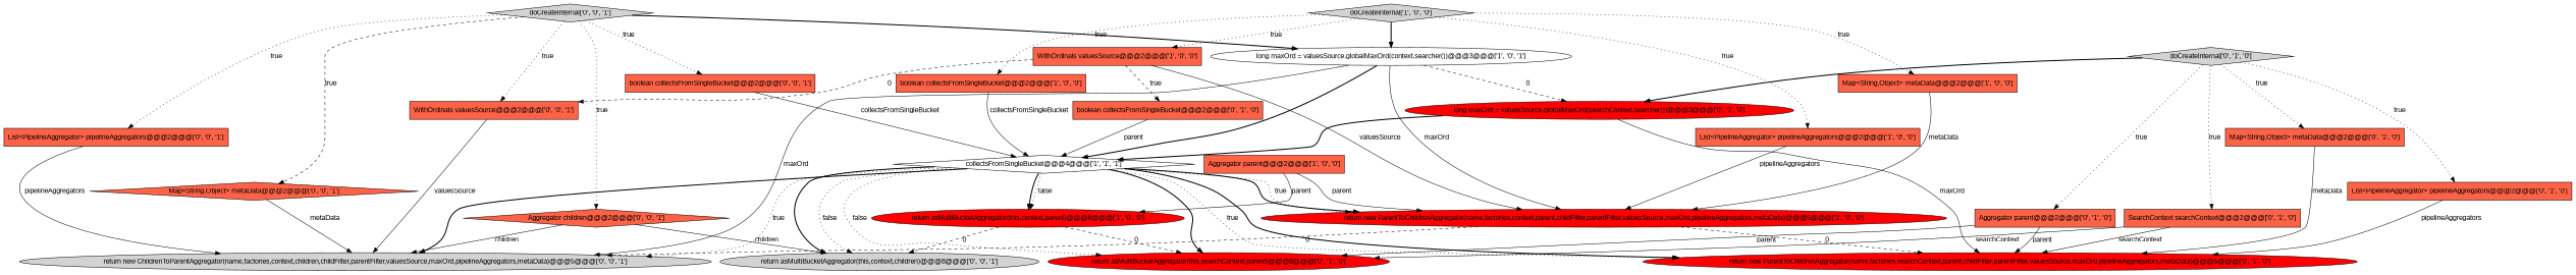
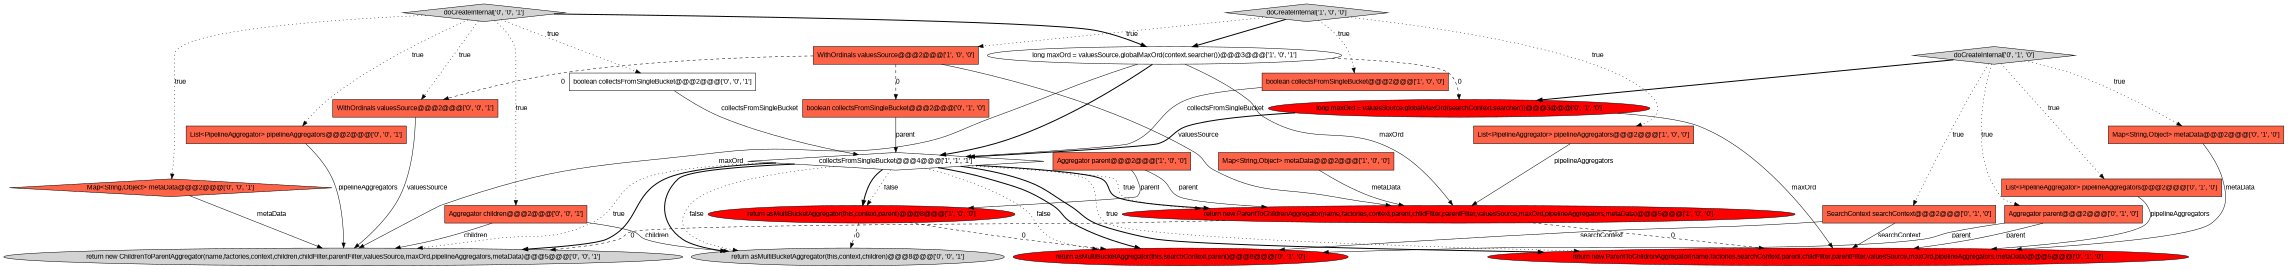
  digraph {
    fontname="Liberation Sans"
    node [fillcolor=tomato fontname="Liberation Sans" shape=box style=filled]
    edge [fontname="Liberation Sans" style=solid]
    n1 [label="Aggregator parent@@@2@@@['1', '0', '0']"]
    n2 [fillcolor=red label="return new ParentToChildrenAggregator(name,factories,context,parent,childFilter,parentFilter,valuesSource,maxOrd,pipelineAggregators,metaData)@@@5@@@['1', '0', '0']" shape=ellipse]
    n3 [fillcolor=red label="return asMultiBucketAggregator(this,context,parent)@@@8@@@['1', '0', '0']" shape=ellipse]
    n4 [fillcolor=red label="return new ParentToChildrenAggregator(name,factories,searchContext,parent,childFilter,parentFilter,valuesSource,maxOrd,pipelineAggregators,metaData)@@@5@@@['0', '1', '0']" shape=ellipse]
    n5 [fillcolor=lightgray label="return new ChildrenToParentAggregator(name,factories,context,children,childFilter,parentFilter,valuesSource,maxOrd,pipelineAggregators,metaData)@@@5@@@['0', '0', '1']" shape=ellipse]
    n6 [fillcolor=red label="return asMultiBucketAggregator(this,searchContext,parent)@@@8@@@['0', '1', '0']" shape=ellipse]
    n7 [fillcolor=lightgray label="return asMultiBucketAggregator(this,context,children)@@@8@@@['0', '0', '1']" shape=ellipse]
    n8 [label="Map<String,Object> metaData@@@2@@@['1', '0', '0']"]
    n9 [label="Aggregator parent@@@2@@@['0', '1', '0']"]
    n10 [fillcolor=white label="long maxOrd = valuesSource.globalMaxOrd(context.searcher())@@@3@@@['1', '0', '1']" shape=ellipse]
    n11 [fillcolor=red label="long maxOrd = valuesSource.globalMaxOrd(searchContext.searcher())@@@3@@@['0', '1', '0']" shape=ellipse]
    n12 [fillcolor=white label="collectsFromSingleBucket@@@4@@@['1', '1', '1']" shape=diamond]
    n13 [fillcolor=lightgray label="doCreateInternal['0', '0', '1']" shape=diamond]
-   n14 [label="boolean collectsFromSingleBucket@@@2@@@['0', '0', '1']"]
+   n14 [fillcolor=white label="boolean collectsFromSingleBucket@@@2@@@['0', '0', '1']"]
    n15 [label="List<PipelineAggregator> pipelineAggregators@@@2@@@['0', '0', '1']"]
-   n16 [label="Aggregator children@@@2@@@['0', '0', '1']" shape=diamond]
+   n16 [label="Aggregator children@@@2@@@['0', '0', '1']"]
    n17 [label="Map<String,Object> metaData@@@2@@@['0', '0', '1']" shape=diamond]
    n18 [label="WithOrdinals valuesSource@@@2@@@['0', '0', '1']"]
    n19 [label="SearchContext searchContext@@@2@@@['0', '1', '0']"]
    n20 [label="List<PipelineAggregator> pipelineAggregators@@@2@@@['0', '1', '0']"]
    n21 [label="boolean collectsFromSingleBucket@@@2@@@['1', '0', '0']"]
    n22 [fillcolor=lightgray label="doCreateInternal['0', '1', '0']" shape=diamond]
    n23 [label="Map<String,Object> metaData@@@2@@@['0', '1', '0']"]
    n24 [label="boolean collectsFromSingleBucket@@@2@@@['0', '1', '0']"]
    n25 [label="WithOrdinals valuesSource@@@2@@@['1', '0', '0']"]
    n26 [label="List<PipelineAggregator> pipelineAggregators@@@2@@@['1', '0', '0']"]
    n27 [fillcolor=lightgray label="doCreateInternal['1', '0', '0']" shape=diamond]
    n1 -> n2 [label=parent]
    n1 -> n3 [label=parent]
    n2 -> n4 [label=0 style=dashed]
    n2 -> n5 [label=0 style=dashed]
    n3 -> n6 [label=0 style=dashed]
    n3 -> n7 [label=0 style=dashed]
    n8 -> n2 [label=metaData]
    n9 -> n4 [label=parent]
    n9 -> n6 [label=parent]
    n10 -> n2 [label=maxOrd]
    n10 -> n5 [label=maxOrd]
    n10 -> n11 [label=0 style=dashed]
    n10 -> n12 [style=bold]
    n11 -> n4 [label=maxOrd]
    n11 -> n12 [style=bold]
    n12 -> n2 [style=bold]
    n12 -> n2 [label=true style=dotted]
    n12 -> n3 [label=false style=dotted]
    n12 -> n3 [style=bold]
    n12 -> n4 [label=true style=dotted]
    n12 -> n4 [style=bold]
    n12 -> n5 [style=bold]
    n12 -> n5 [label=true style=dotted]
    n12 -> n6 [label=false style=dotted]
    n12 -> n6 [style=bold]
    n12 -> n7 [style=bold]
    n12 -> n7 [label=false style=dotted]
    n13 -> n10 [style=bold]
    n13 -> n14 [label=true style=dotted]
    n13 -> n15 [label=true style=dotted]
    n13 -> n16 [label=true style=dotted]
-   n13 -> n17 [label=true style=dashed]
+   n13 -> n17 [label=true style=dotted]
    n13 -> n18 [label=true style=dotted]
    n14 -> n12 [label=collectsFromSingleBucket]
    n15 -> n5 [label=pipelineAggregators]
    n16 -> n5 [label=children]
    n16 -> n7 [label=children]
    n17 -> n5 [label=metaData]
    n18 -> n5 [label=valuesSource]
    n19 -> n4 [label=searchContext]
    n19 -> n6 [label=searchContext]
    n20 -> n4 [label=pipelineAggregators]
    n21 -> n12 [label=collectsFromSingleBucket]
    n22 -> n9 [label=true style=dotted]
    n22 -> n11 [style=bold]
    n22 -> n19 [label=true style=dotted]
    n22 -> n20 [label=true style=dotted]
    n22 -> n23 [label=true style=dotted]
    n23 -> n4 [label=metaData]
    n24 -> n12 [label=parent]
    n25 -> n2 [label=valuesSource]
    n25 -> n18 [label=0 style=dashed]
-   n25 -> n24 [label=true style=dashed]
+   n25 -> n24 [label=0 style=dashed]
    n26 -> n2 [label=pipelineAggregators]
-   n27 -> n8 [label=true style=dotted]
    n27 -> n10 [style=bold]
    n27 -> n21 [label=true style=dotted]
    n27 -> n25 [label=true style=dotted]
    n27 -> n26 [label=true style=dotted]
  }
